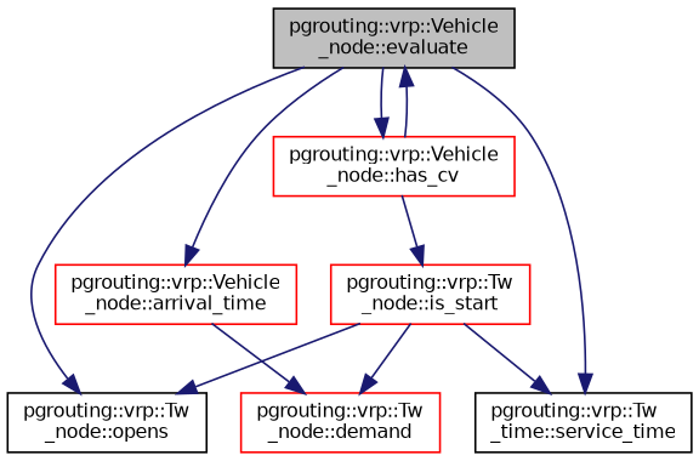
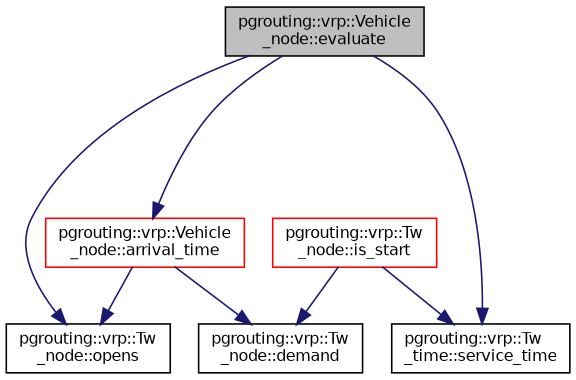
  digraph {
    rankdir=TB
    node [color=black fillcolor=white fontname=Helvetica fontsize=10 shape=record style=filled]
    edge [color=midnightblue fontname=Helvetica fontsize=10 labelfontname=Helvetica labelfontsize=10 style=solid]
    n1 [fillcolor=grey75 fontcolor=black height=0.2 label="pgrouting::vrp::Vehicle\l_node::evaluate" width=0.4]
    n2 [color=red height=0.2 label="pgrouting::vrp::Vehicle\l_node::arrival_time" width=0.4]
-   n3 [color=red height=0.2 label="pgrouting::vrp::Vehicle\l_node::has_cv" width=0.4]
    n4 [height=0.2 label="pgrouting::vrp::Tw\l_node::opens" width=0.4]
    n5 [height=0.2 label="pgrouting::vrp::Tw\l_time::service_time" width=0.4]
-   n6 [color=red height=0.2 label="pgrouting::vrp::Tw\l_node::demand" width=0.4]
+   n6 [height=0.2 label="pgrouting::vrp::Tw\l_node::demand" width=0.4]
    n7 [color=red height=0.2 label="pgrouting::vrp::Tw\l_node::is_start" width=0.4]
    n1 -> n2
-   n1 -> n3
    n1 -> n4
    n1 -> n5
    n2 -> n6
-   n3 -> n1
-   n3 -> n7
-   n7 -> n4
+   n2 -> n4
    n7 -> n5
    n7 -> n6
  }
